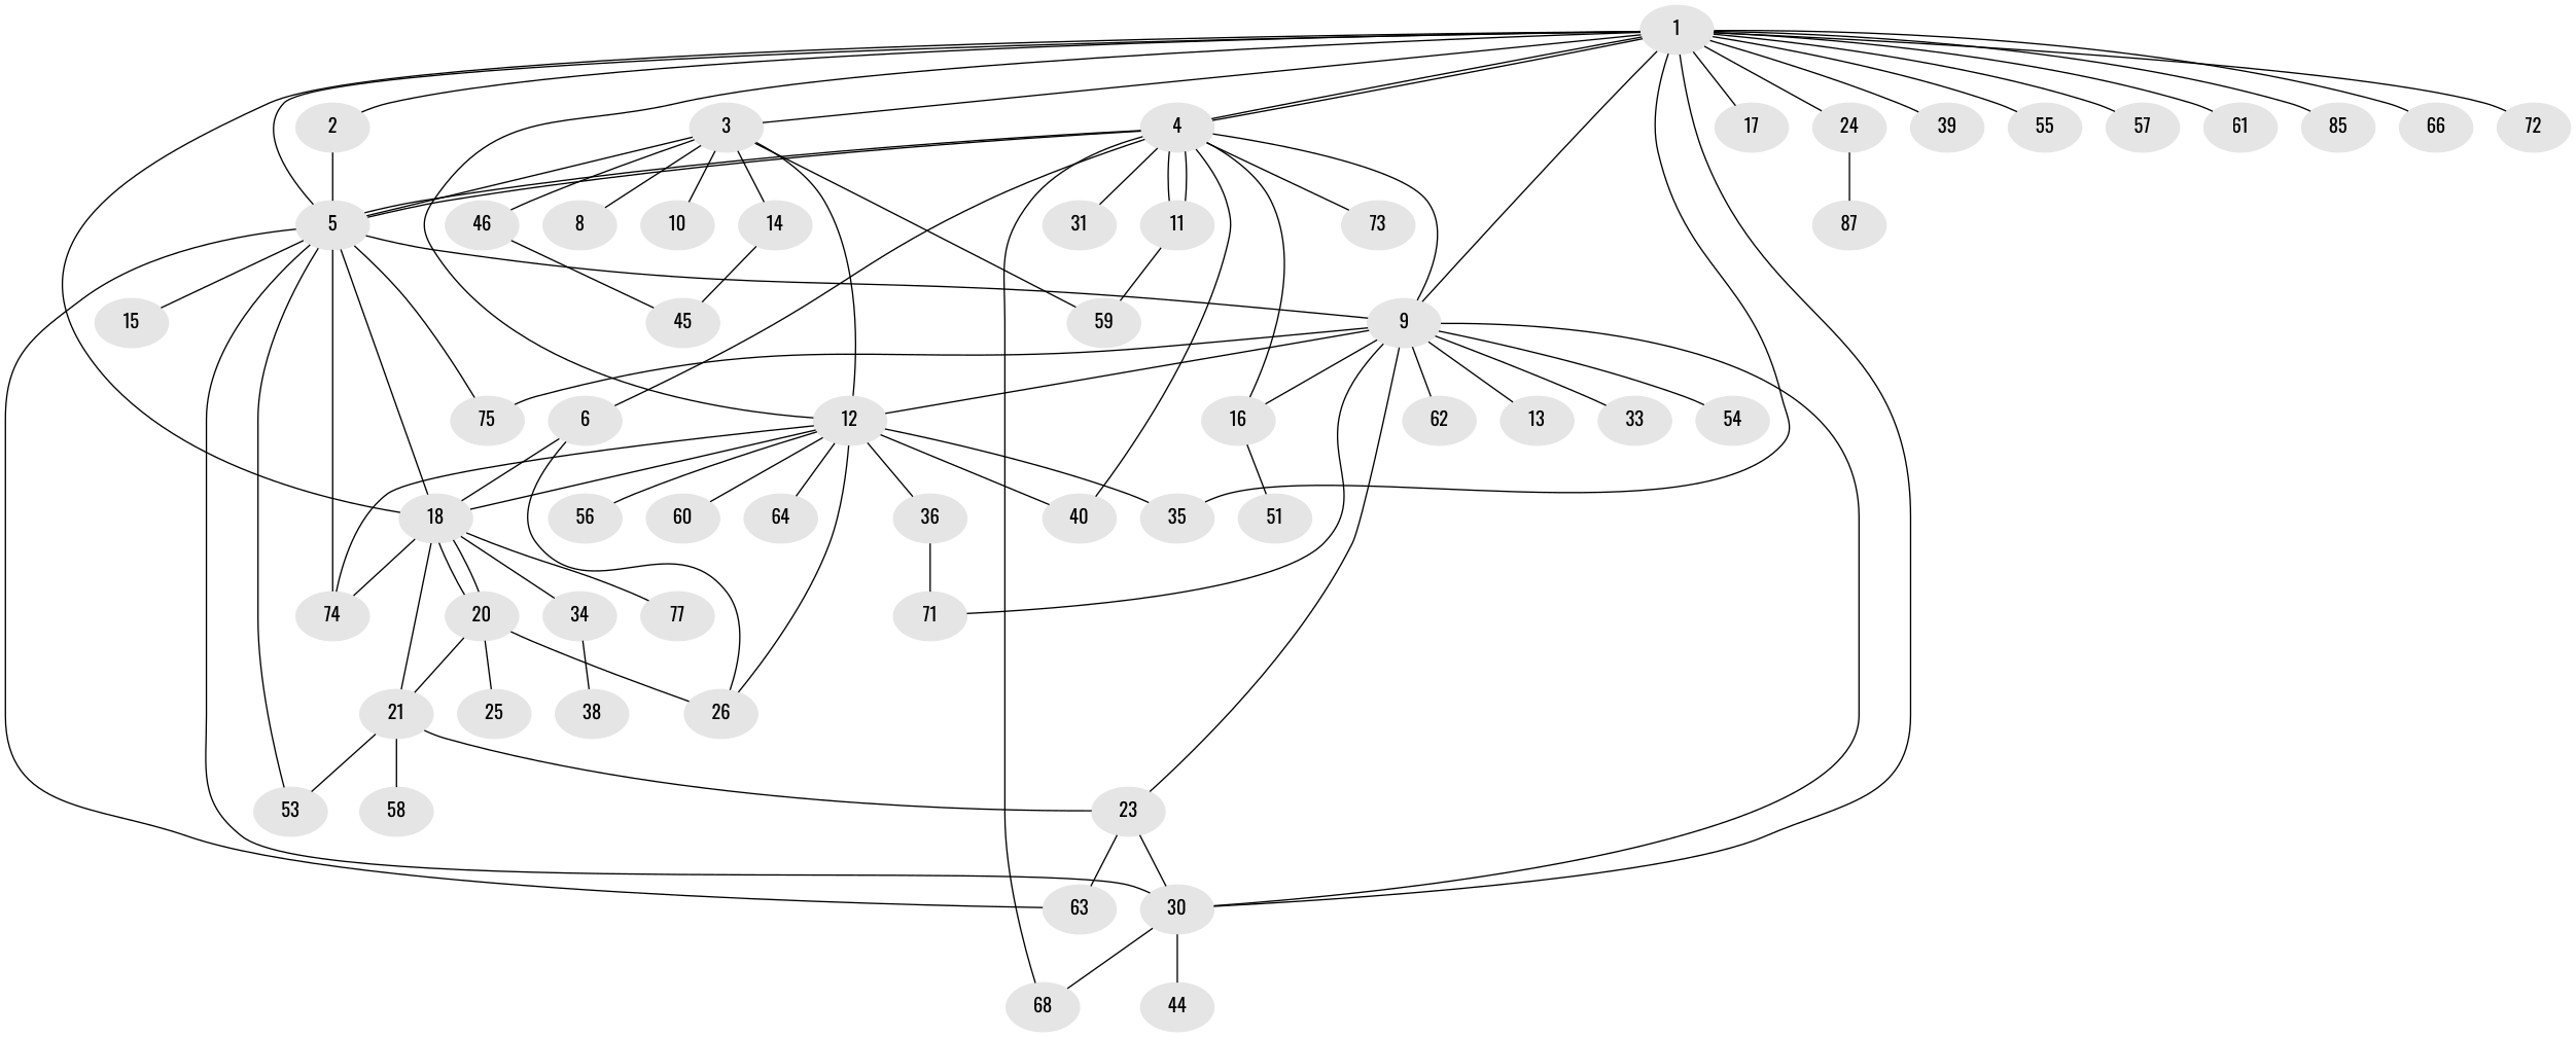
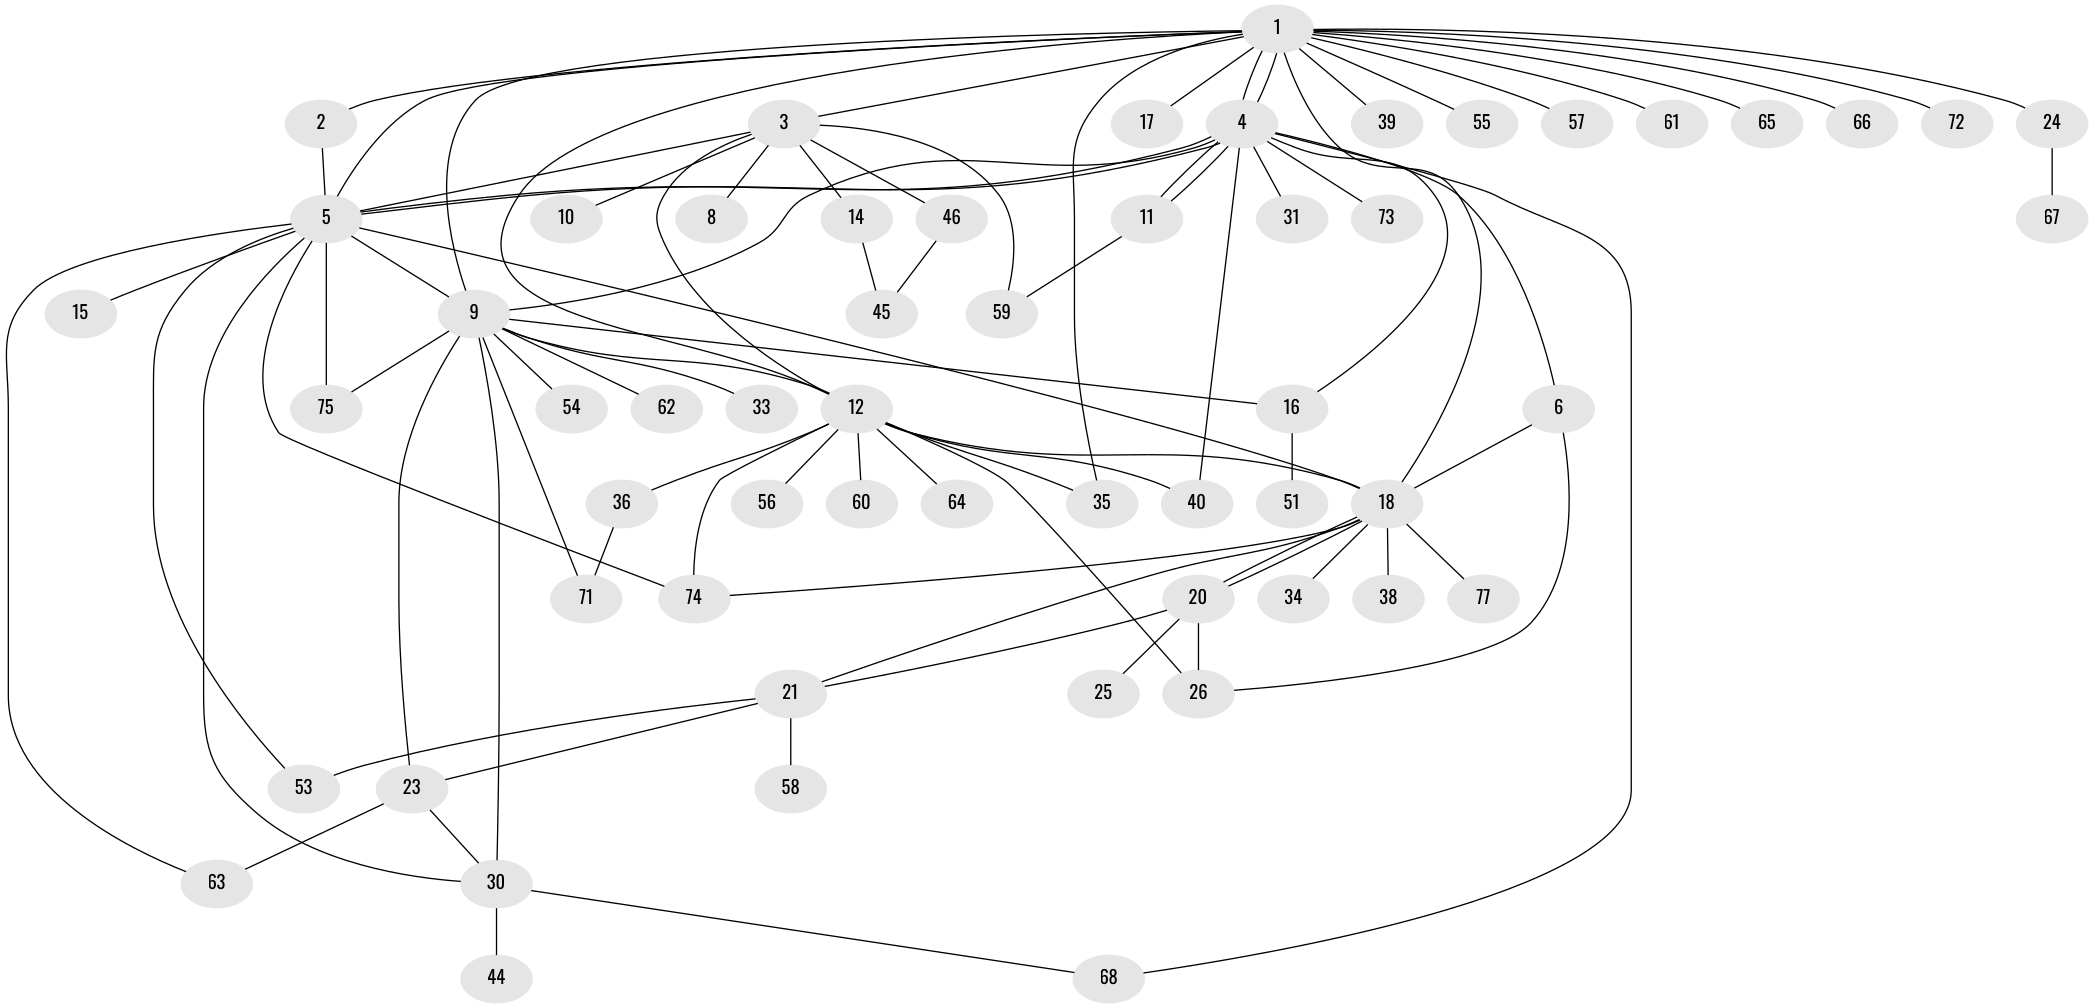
  graph {
    fontname=Oswald
    node [color=gray90 fontname=Oswald style=filled]
    edge [fontname=Oswald]
    1 [super="+7"]
    2
    3 [super="+42"]
    4 [super="+50"]
    5 [super="+27"]
    9 [super="+47"]
    12 [super="+22"]
    17 [super="+29"]
    18 [super="+43"]
    24
    30 [super="+41"]
    39
    55
    57
    61 [super="+69"]
-   65 [super="+70" label=85]
+   65 [super="+70"]
    66
    72
    35 [super="+52"]
    8 [super="+19"]
    10
    14 [super="+37"]
    46
    59
    6
    11
    16
    31
    40
    68 [super="+76"]
    73
    15
    53
    63
    74
    75
-   13
    23
    33
    54
    62
    71
    26 [super="+32"]
    36 [super="+48"]
    56
    60
    64
    20
    21 [super="+28"]
    34
    38
    77
-   67 [label=87]
+   67
    44
    45
    51
    25
    58
    1 -- 2
    1 -- 3
    1 -- 4
    1 -- 4
    1 -- 5
    1 -- 9
    1 -- 12
    1 -- 17
    1 -- 18
    1 -- 24
-   1 -- 30
    1 -- 39
    1 -- 55
    1 -- 57
    1 -- 61
    1 -- 65
    1 -- 66
    1 -- 72
    1 -- 35
    2 -- 5
    3 -- 5
    3 -- 12
    3 -- 8
    3 -- 10
    3 -- 14
    3 -- 46
    3 -- 59
    4 -- 5
    4 -- 5
    4 -- 9
    4 -- 6
    4 -- 11
    4 -- 11
    4 -- 16
    4 -- 31
    4 -- 40
    4 -- 68
    4 -- 73
    5 -- 9
    5 -- 18
    5 -- 30
    5 -- 15
    5 -- 53
    5 -- 63
    5 -- 74
    5 -- 75
    9 -- 12 [weight=2]
    9 -- 30
    9 -- 16
    9 -- 75
-   9 -- 13
    9 -- 23
    9 -- 33
    9 -- 54
    9 -- 62
    9 -- 71
    12 -- 18
    12 -- 35
    12 -- 40
    12 -- 74
    12 -- 26
    12 -- 36
    12 -- 56
    12 -- 60
    12 -- 64
    18 -- 74
    18 -- 20
    18 -- 20
    18 -- 21
    18 -- 34
-   34 -- 38
+   18 -- 38
    18 -- 77
    24 -- 67
    30 -- 68
    30 -- 44
    14 -- 45
    46 -- 45
    6 -- 18
    6 -- 26
    11 -- 59
    16 -- 51
    23 -- 30
    23 -- 63
    36 -- 71
    20 -- 26 [weight=2]
    20 -- 21
    20 -- 25
    21 -- 53
    21 -- 23
    21 -- 58
  }
